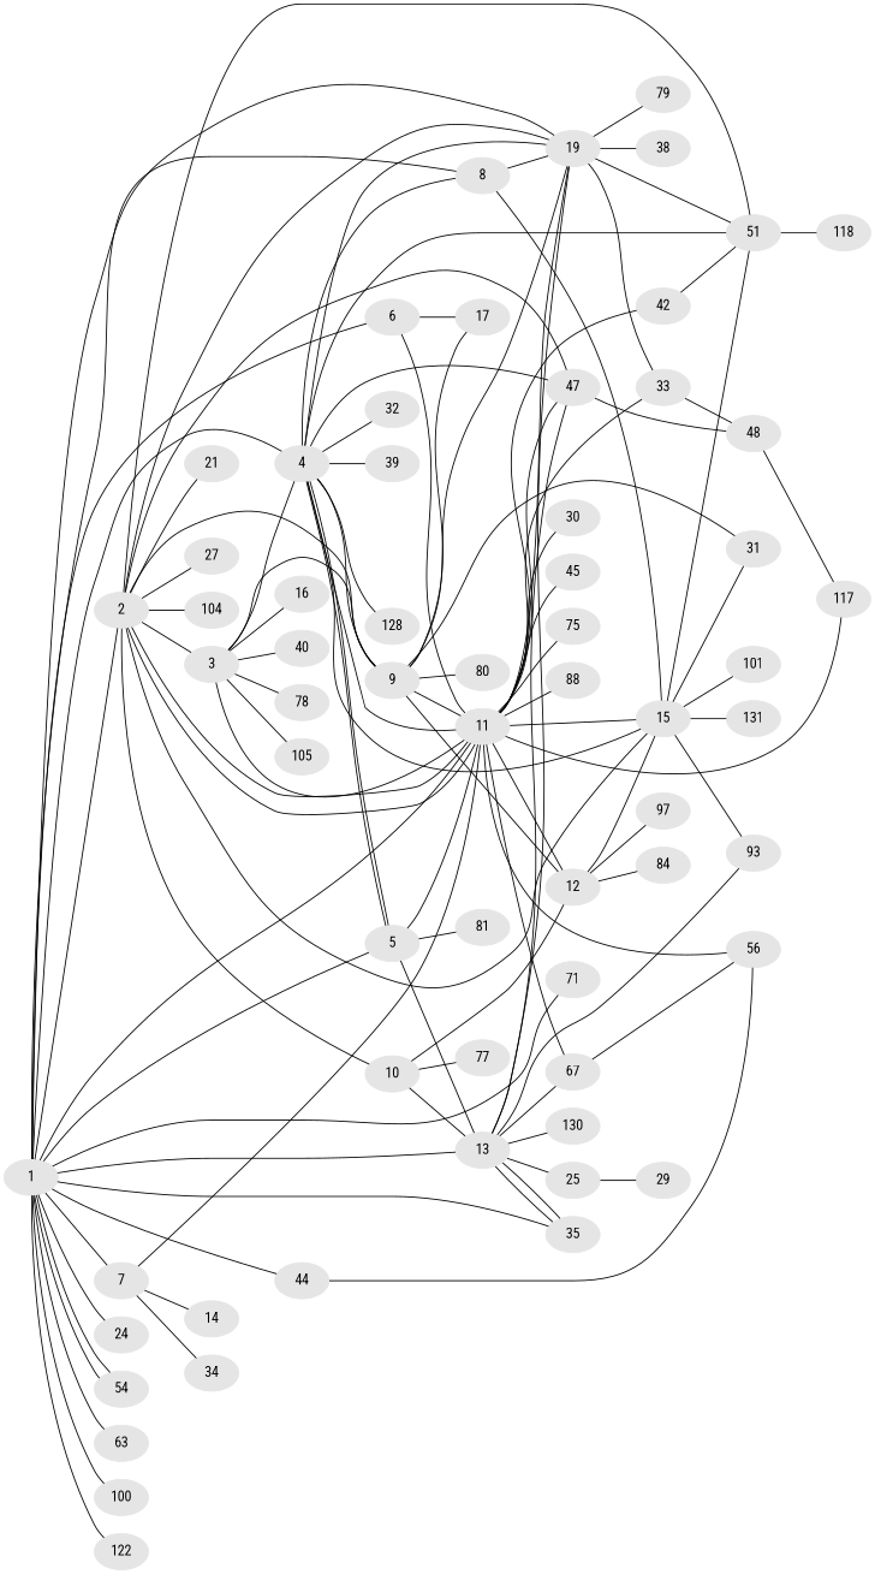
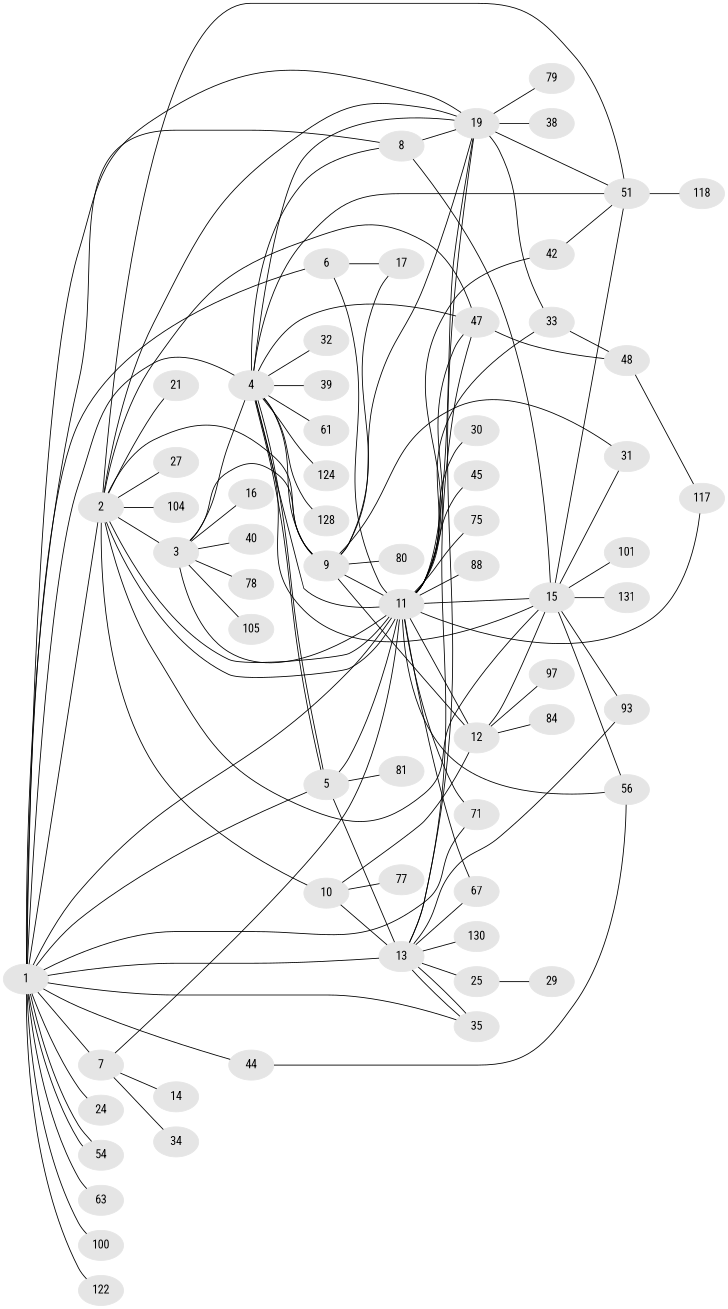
  graph {
    fontname="Roboto Condensed"
    rankdir=LR
    node [color=gray90 fontname="Roboto Condensed" style=filled]
    edge [fontname="Roboto Condensed"]
    1
    2
    4
    5
    6
    7
    8 [super="+73"]
    11 [super="+62+28"]
    13
    19 [super="+59+22+69"]
    24
    35
    44
    54
    63
    71 [super="+108+90"]
    100
    122
    3
    9 [super="+23+18"]
    10 [super="+115+107+83"]
    15 [super="+37+20+41+43"]
    21
    27
    47 [super="+52"]
    51 [super="+58+132+120"]
    104
    32
    39
+   61
+   124
    128
    81
    17 [super="+95"]
    14
    34 [super="+103"]
    12 [super="+49"]
    30 [super="+125"]
    33 [super="+96+50"]
    42 [super="+65"]
    45
    56 [super="+106+119"]
    67
    75
    88
    117
    25 [super="+92+72"]
    93
    130
    79
    38
    16
    40
    78
    105
    31 [super="+123"]
    80
    77
    101
    131
    48
    118
    84
    97
    29
    1 -- 2
    1 -- 4
    1 -- 5
    1 -- 6
    1 -- 7
    1 -- 8
    1 -- 11
    1 -- 13
    1 -- 19
    1 -- 24
    1 -- 35
    1 -- 44
    1 -- 54
    1 -- 54
    1 -- 63
    1 -- 71
    1 -- 100
    1 -- 122
    2 -- 11 [weight=2]
    2 -- 11
    2 -- 19
    2 -- 3
    2 -- 9
    2 -- 10
    2 -- 15
    2 -- 21
    2 -- 27
    2 -- 47
    2 -- 51 [weight=2]
    2 -- 104
    4 -- 5
    4 -- 5
    4 -- 8
    4 -- 11 [weight=3]
    4 -- 19
    4 -- 9 [weight=2]
    4 -- 15
    4 -- 47
    4 -- 51 [weight=2]
    4 -- 32
    4 -- 39
+   4 -- 61
+   4 -- 124
    4 -- 128
    5 -- 11
    5 -- 13
    5 -- 81
    6 -- 11
    6 -- 17
    7 -- 11
    7 -- 14
    7 -- 34
    8 -- 19
    8 -- 15
    11 -- 19 [weight=3]
+   11 -- 71
    11 -- 15 [weight=4]
    11 -- 47 [weight=2]
    11 -- 12
    11 -- 30
    11 -- 33 [weight=2]
    11 -- 42
    11 -- 45
    11 -- 56 [weight=2]
    11 -- 67
    11 -- 75
    11 -- 88
    11 -- 117
    13 -- 19
    13 -- 35
    13 -- 35
    13 -- 47
    13 -- 67
    13 -- 25
    13 -- 93
    13 -- 130
    19 -- 51
    19 -- 33
    19 -- 79
    19 -- 38
    44 -- 56
    3 -- 4
    3 -- 11
    3 -- 9
    3 -- 16
    3 -- 40
    3 -- 78
    3 -- 105
    9 -- 11 [weight=2]
    9 -- 19
    9 -- 17
    9 -- 12
    9 -- 31
    9 -- 80
    10 -- 13
    10 -- 12
    10 -- 77
    15 -- 51
-   67 -- 56
+   15 -- 56
    15 -- 93
    15 -- 31
    15 -- 101
    15 -- 131
    47 -- 48
    51 -- 118
    12 -- 15
    12 -- 84
    12 -- 97
    33 -- 48
    42 -- 51
    25 -- 29
    48 -- 117
  }
